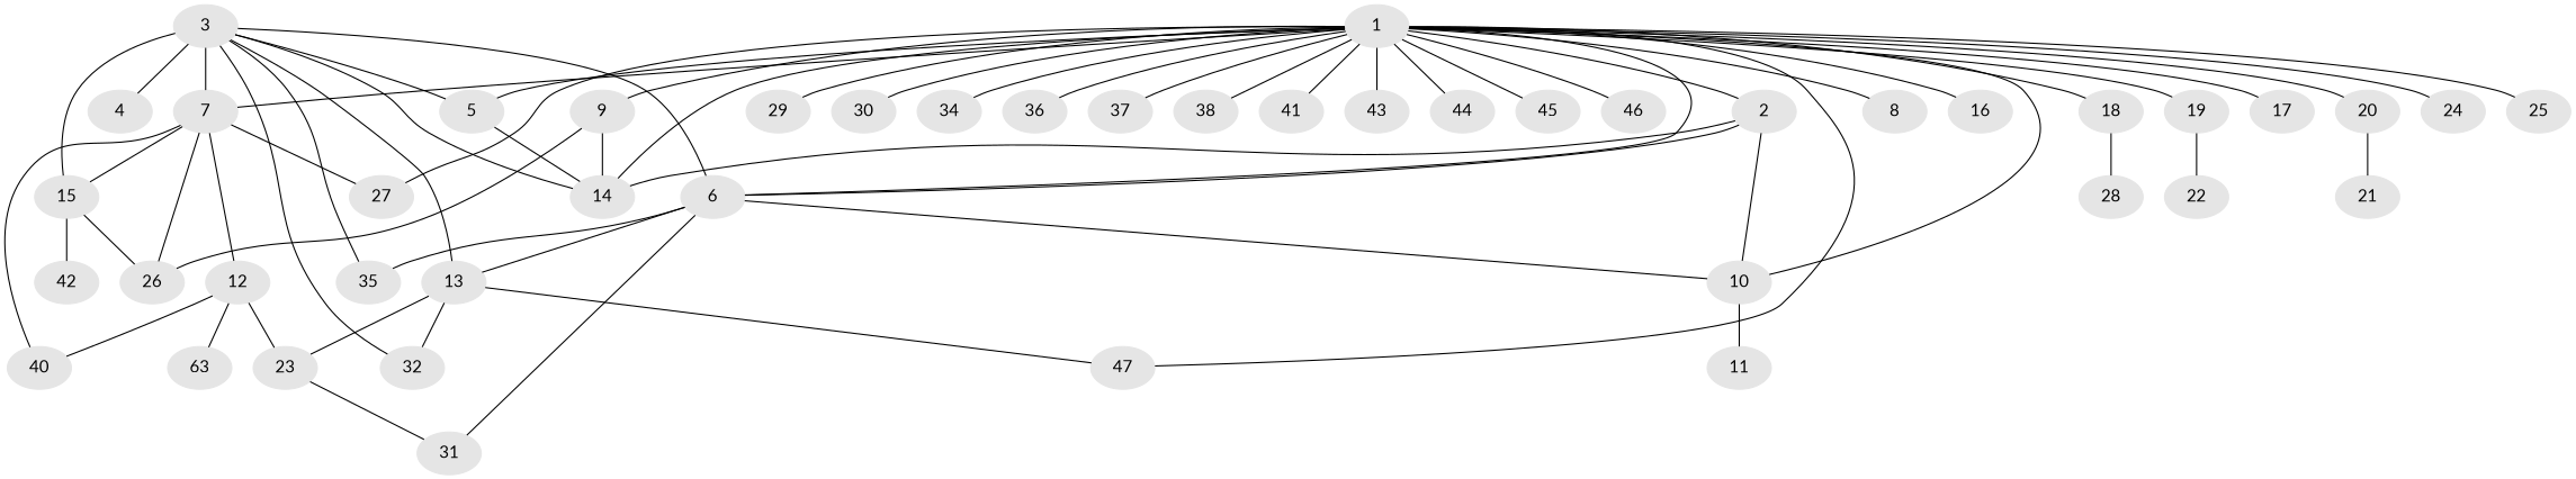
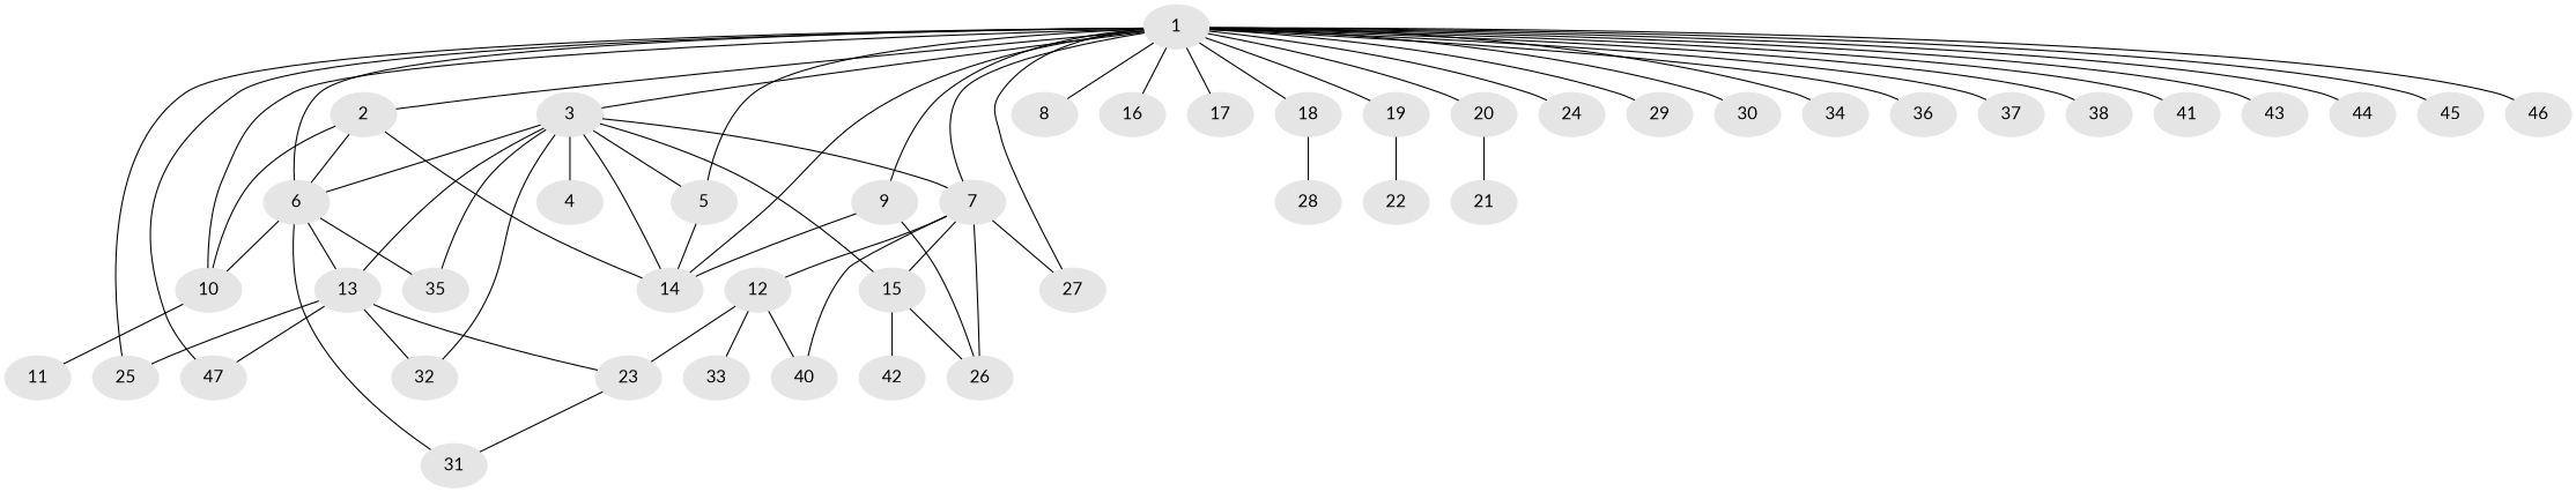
  graph {
    fontname=Lato
    node [color=gray90 fontname=Lato style=filled]
    edge [fontname=Lato weight=1.0]
    1
    2
    3
    5
    6
    7
    8
    9
    10
    14
    16
    17
    18
    19
    20
    24
    25
    27
    29
    30
    34
    36
    37
    38
    41
    43
    44
    45
    46
    47
    4
    13
    15
    32
    35
    31
    12
    26
    40
    11
    28
    22
    21
    23
    42
-   33 [label=63]
+   33
    1 -- 2
+   1 -- 3
    1 -- 5
    1 -- 6
    1 -- 7 [weight=4.0]
    1 -- 8
    1 -- 9
    1 -- 10
    1 -- 14
    1 -- 16
    1 -- 17
    1 -- 18
    1 -- 19
    1 -- 20
    1 -- 24
    1 -- 25
    1 -- 27
    1 -- 29
    1 -- 30
    1 -- 34
    1 -- 36
    1 -- 37
    1 -- 38
    1 -- 41
    1 -- 43
    1 -- 44
    1 -- 45
    1 -- 46
    1 -- 47
    2 -- 6
    2 -- 10
    2 -- 14
    3 -- 5
    3 -- 6 [weight=2.0]
    3 -- 7 [weight=2.0]
    3 -- 14
    3 -- 4 [weight=6.0]
    3 -- 13
    3 -- 15
    3 -- 32
    3 -- 35
    5 -- 14
    6 -- 10
    6 -- 13
    6 -- 35
    6 -- 31
    7 -- 27
    7 -- 15
    7 -- 12
    7 -- 26
    7 -- 40
    9 -- 14 [weight=4.0]
    9 -- 26
    10 -- 11
    18 -- 28
    19 -- 22
    20 -- 21 [weight=2.0]
+   13 -- 25
    13 -- 47
    13 -- 32
    13 -- 23
    15 -- 26
    15 -- 42 [weight=2.0]
    12 -- 40
    12 -- 23 [weight=3.0]
    12 -- 33
    23 -- 31
  }
